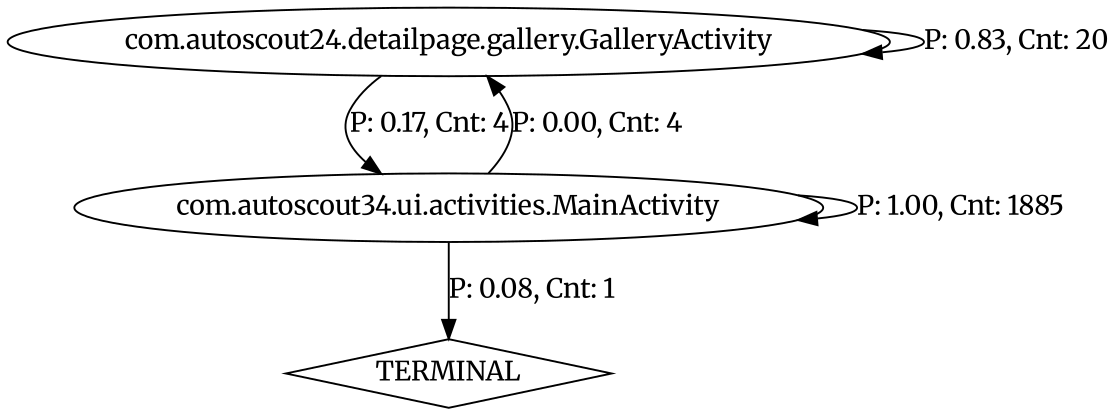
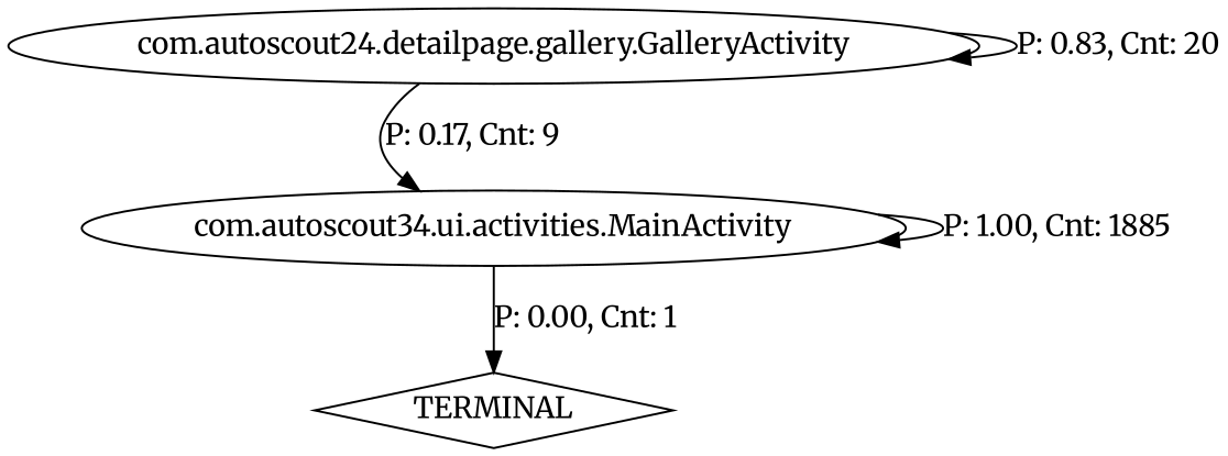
  digraph {
    fontname=Merriweather
    node [fontname=Merriweather]
    edge [fontname=Merriweather]
    n1 [label="com.autoscout24.detailpage.gallery.GalleryActivity"]
    n2 [label="com.autoscout34.ui.activities.MainActivity"]
    n3 [label=TERMINAL shape=diamond]
    n1 -> n1 [label="P: 0.83, Cnt: 20"]
-   n1 -> n2 [label="P: 0.17, Cnt: 4"]
-   n2 -> n1 [label="P: 0.00, Cnt: 4"]
+   n1 -> n2 [label="P: 0.17, Cnt: 9"]
    n2 -> n2 [label="P: 1.00, Cnt: 1885"]
-   n2 -> n3 [label="P: 0.08, Cnt: 1"]
+   n2 -> n3 [label="P: 0.00, Cnt: 1"]
  }
